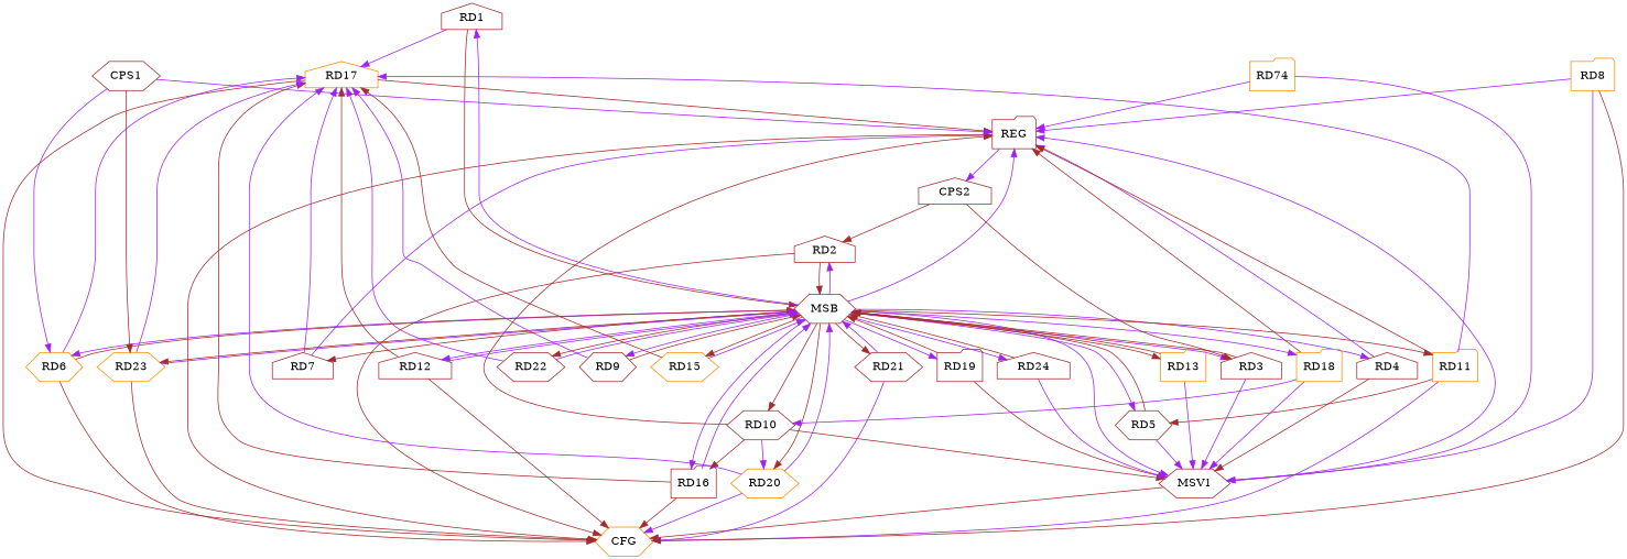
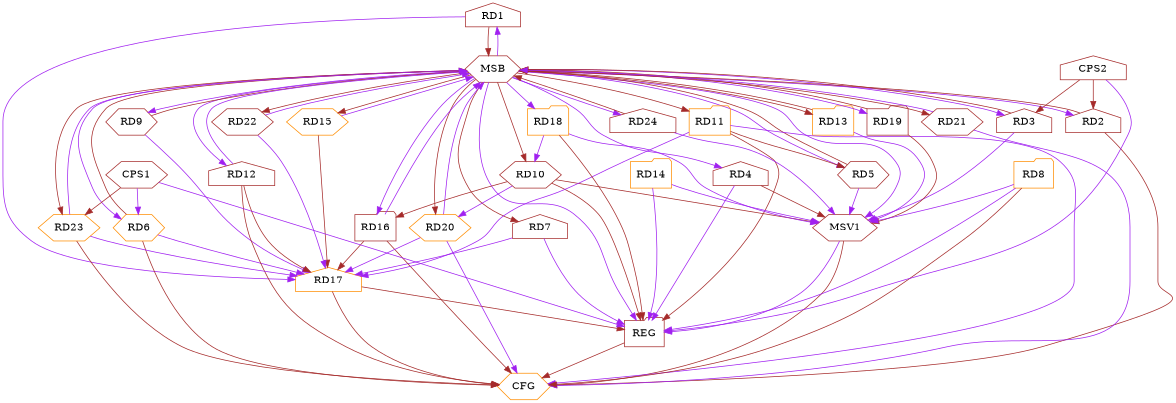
  strict digraph {
    node [color=brown shape=hexagon]
    edge [color=purple]
    n1 [label=RD1 shape=house]
    n2 [color=darkorange label=RD17 shape=house]
    n3 [label=MSB]
    n4 [color=darkorange label=CFG]
    n5 [label=REG shape=folder]
    n6 [label=RD2 shape=house]
    n7 [label=RD3 shape=house]
    n8 [label=MSV1]
    n9 [label=RD4 shape=house]
    n10 [label=RD5]
    n11 [color=darkorange label=RD6]
    n12 [label=RD7 shape=house]
    n13 [label=RD9]
    n14 [label=RD10]
    n15 [label=RD16 shape=folder]
    n16 [color=darkorange label=RD20]
    n17 [color=darkorange label=RD11 shape=folder]
    n18 [label=RD12 shape=house]
    n19 [color=darkorange label=RD13 shape=folder]
    n20 [color=darkorange label=RD15]
    n21 [color=darkorange label=RD18 shape=folder]
    n22 [label=RD19 shape=folder]
    n23 [label=RD21]
    n24 [label=RD22]
    n25 [color=darkorange label=RD23]
    n26 [label=RD24 shape=house]
    n27 [color=darkorange label=RD8 shape=folder]
-   n28 [color=darkorange label=RD74 shape=folder]
+   n28 [color=darkorange label=RD14 shape=folder]
    n29 [label=CPS1]
    n30 [label=CPS2 shape=house]
    n1 -> n2
    n1 -> n3 [color=brown]
    n2 -> n4 [color=brown]
    n2 -> n5 [color=brown]
    n3 -> n1
    n3 -> n5
    n3 -> n6
    n3 -> n7
    n3 -> n8
    n3 -> n9
    n3 -> n10
    n3 -> n11
    n3 -> n12 [color=brown]
    n3 -> n13
    n3 -> n14 [color=brown]
    n3 -> n15
    n3 -> n16 [color=brown]
    n3 -> n17 [color=brown]
    n3 -> n18
    n3 -> n19 [color=brown]
    n3 -> n20 [color=brown]
    n3 -> n21
    n3 -> n22
    n3 -> n23 [color=brown]
    n3 -> n24 [color=brown]
    n3 -> n25 [color=brown]
    n3 -> n26
    n5 -> n4 [color=brown]
    n6 -> n3 [color=brown]
    n6 -> n4 [color=brown]
    n7 -> n3 [color=brown]
    n7 -> n8
    n8 -> n4 [color=brown]
    n8 -> n5
    n9 -> n5
    n9 -> n8 [color=brown]
    n10 -> n3 [color=brown]
    n10 -> n8
    n11 -> n2
    n11 -> n3 [color=brown]
    n11 -> n4 [color=brown]
    n12 -> n2
    n12 -> n5
    n13 -> n2
    n13 -> n3 [color=brown]
    n14 -> n5 [color=brown]
    n14 -> n8 [color=brown]
    n14 -> n15 [color=brown]
    n14 -> n16
    n15 -> n2 [color=brown]
    n15 -> n3
    n15 -> n4 [color=brown]
    n16 -> n2
    n16 -> n3
    n16 -> n4
    n17 -> n2
    n17 -> n4
    n17 -> n5 [color=brown]
    n17 -> n10 [color=brown]
    n18 -> n2 [color=brown]
    n18 -> n3
    n18 -> n4 [color=brown]
    n19 -> n3 [color=brown]
    n19 -> n8
    n20 -> n2 [color=brown]
    n20 -> n3
    n21 -> n5 [color=brown]
    n21 -> n8
    n21 -> n14
    n22 -> n3 [color=brown]
    n22 -> n8 [color=brown]
    n23 -> n3
    n23 -> n4
    n24 -> n2
    n24 -> n3
    n25 -> n2
    n25 -> n3
    n25 -> n4 [color=brown]
    n26 -> n3 [color=brown]
    n26 -> n8
    n27 -> n4 [color=brown]
    n27 -> n5
    n27 -> n8
    n28 -> n5
    n28 -> n8
    n29 -> n5
    n29 -> n11
    n29 -> n25 [color=brown]
-   n5 -> n30
+   n30 -> n5
    n30 -> n6 [color=brown]
    n30 -> n7 [color=brown]
  }
